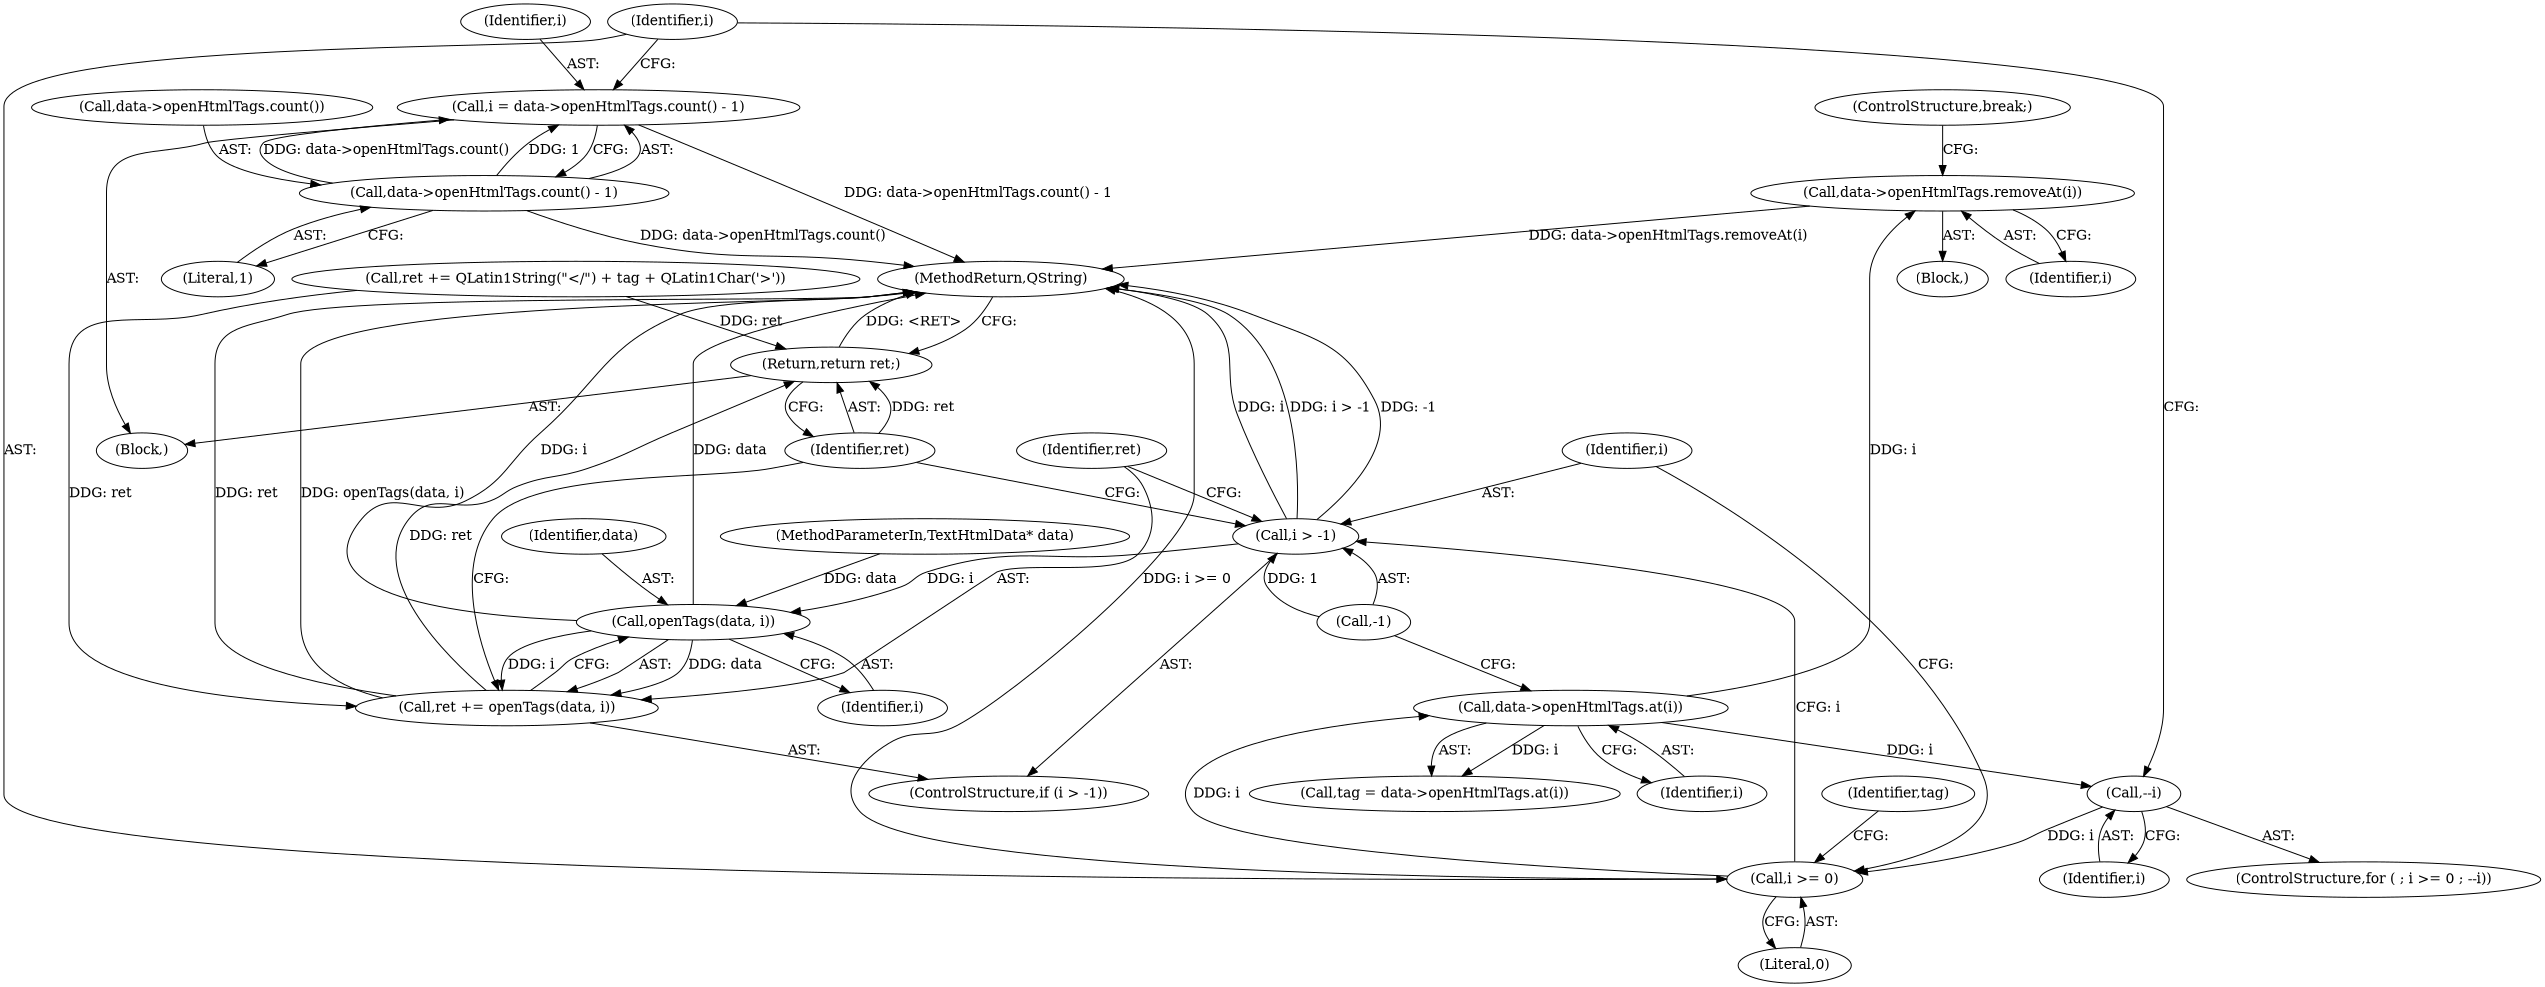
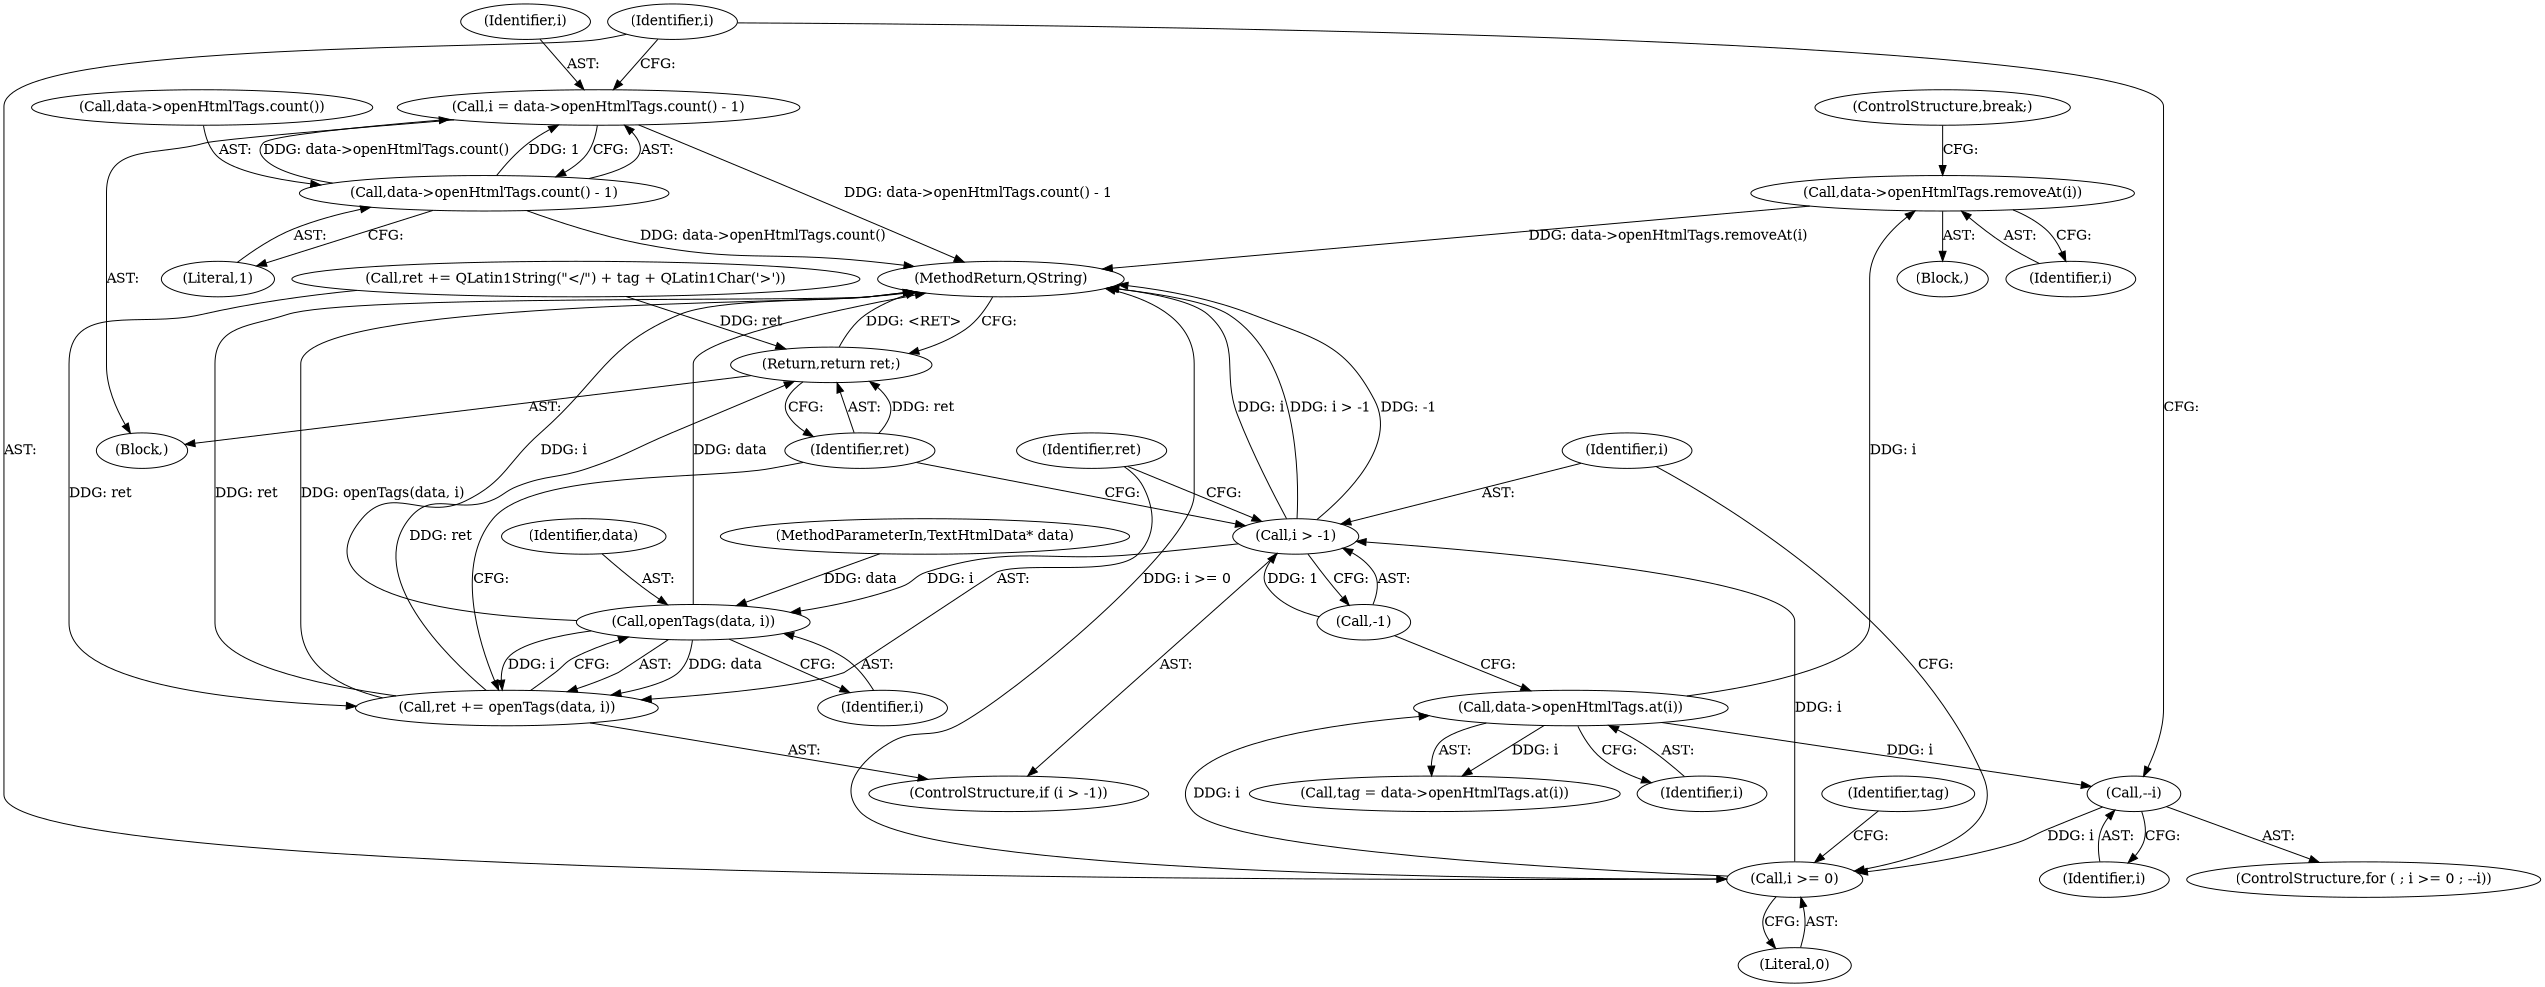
  digraph {
    n1 [label="(Call,data->openHtmlTags.removeAt(i))"]
    n2 [label="(MethodReturn,QString)"]
    n3 [label="(Identifier,i)"]
    n4 [label="(Block,)"]
    n5 [label="(Call,i > -1)"]
    n6 [label="(Call,openTags(data, i))"]
    n7 [label="(Call,-1)"]
    n8 [label="(ControlStructure,if (i > -1))"]
    n9 [label="(Return,return ret;)"]
    n10 [label="(Call,data->openHtmlTags.at(i))"]
    n11 [label="(Call,--i)"]
    n12 [label="(Call,tag = data->openHtmlTags.at(i))"]
    n13 [label="(Identifier,i)"]
    n14 [label="(Call,i >= 0)"]
    n15 [label="(ControlStructure,for ( ; i >= 0 ; --i))"]
    n16 [label="(Identifier,i)"]
    n17 [label="(Literal,0)"]
    n18 [label="(Call,i = data->openHtmlTags.count() - 1)"]
    n19 [label="(Call,data->openHtmlTags.count() - 1)"]
    n20 [label="(Block,)"]
    n21 [label="(Literal,1)"]
    n22 [label="(Call,ret += openTags(data, i))"]
    n23 [label="(Identifier,i)"]
    n24 [label="(Identifier,ret)"]
    n25 [label="(Identifier,i)"]
    n26 [label="(Call,ret += QLatin1String(\"</\") + tag + QLatin1Char('>'))"]
    n27 [label="(Identifier,tag)"]
    n28 [label="(Identifier,i)"]
    n29 [label="(Call,data->openHtmlTags.count())"]
    n30 [label="(Identifier,i)"]
    n31 [label="(Identifier,ret)"]
    n32 [label="(MethodParameterIn,TextHtmlData* data)"]
    n33 [label="(ControlStructure,break;)"]
    n34 [label="(Identifier,data)"]
    n1 -> n2 [label="DDG: data->openHtmlTags.removeAt(i)"]
    n1 -> n3 [label="CFG: "]
    n1 -> n4 [label="AST: "]
    n2 -> n9 [label="CFG: "]
    n3 -> n1 [label="AST: "]
    n5 -> n2 [label="DDG: i"]
    n5 -> n2 [label="DDG: i > -1"]
    n5 -> n2 [label="DDG: -1"]
    n5 -> n6 [label="DDG: i"]
+   n5 -> n7 [label="CFG: "]
    n5 -> n8 [label="AST: "]
    n6 -> n2 [label="DDG: i"]
    n6 -> n2 [label="DDG: data"]
    n6 -> n22 [label="AST: "]
    n6 -> n22 [label="DDG: data"]
    n6 -> n22 [label="DDG: i"]
    n6 -> n23 [label="CFG: "]
    n7 -> n5 [label="AST: "]
    n7 -> n5 [label="DDG: 1"]
    n7 -> n10 [label="CFG: "]
    n9 -> n2 [label="DDG: <RET>"]
    n9 -> n20 [label="AST: "]
    n9 -> n24 [label="CFG: "]
    n10 -> n1 [label="DDG: i"]
    n10 -> n11 [label="DDG: i"]
    n10 -> n12 [label="AST: "]
    n10 -> n12 [label="DDG: i"]
    n10 -> n13 [label="CFG: "]
    n11 -> n14 [label="DDG: i"]
    n11 -> n15 [label="AST: "]
    n11 -> n16 [label="CFG: "]
    n13 -> n10 [label="AST: "]
    n14 -> n2 [label="DDG: i >= 0"]
-   n14 -> n5 [label="CFG: i"]
+   n14 -> n5 [label="DDG: i"]
    n14 -> n10 [label="DDG: i"]
    n14 -> n17 [label="CFG: "]
    n16 -> n11 [label="AST: "]
    n17 -> n14 [label="AST: "]
    n18 -> n2 [label="DDG: data->openHtmlTags.count() - 1"]
    n18 -> n19 [label="CFG: "]
    n18 -> n20 [label="AST: "]
    n19 -> n2 [label="DDG: data->openHtmlTags.count()"]
    n19 -> n18 [label="AST: "]
    n19 -> n18 [label="DDG: data->openHtmlTags.count()"]
    n19 -> n18 [label="DDG: 1"]
    n19 -> n21 [label="CFG: "]
    n21 -> n19 [label="AST: "]
    n22 -> n2 [label="DDG: ret"]
    n22 -> n2 [label="DDG: openTags(data, i)"]
    n22 -> n6 [label="CFG: "]
    n22 -> n8 [label="AST: "]
    n22 -> n9 [label="DDG: ret"]
    n23 -> n6 [label="AST: "]
    n24 -> n5 [label="CFG: "]
    n24 -> n9 [label="AST: "]
    n24 -> n9 [label="DDG: ret"]
    n24 -> n22 [label="CFG: "]
    n25 -> n11 [label="CFG: "]
    n25 -> n14 [label="AST: "]
    n25 -> n18 [label="CFG: "]
    n26 -> n9 [label="DDG: ret"]
    n26 -> n22 [label="DDG: ret"]
    n27 -> n14 [label="CFG: "]
    n28 -> n5 [label="AST: "]
    n28 -> n14 [label="CFG: "]
    n29 -> n19 [label="AST: "]
    n30 -> n18 [label="AST: "]
    n31 -> n5 [label="CFG: "]
    n31 -> n22 [label="AST: "]
    n32 -> n6 [label="DDG: data"]
    n33 -> n1 [label="CFG: "]
    n34 -> n6 [label="AST: "]
  }
